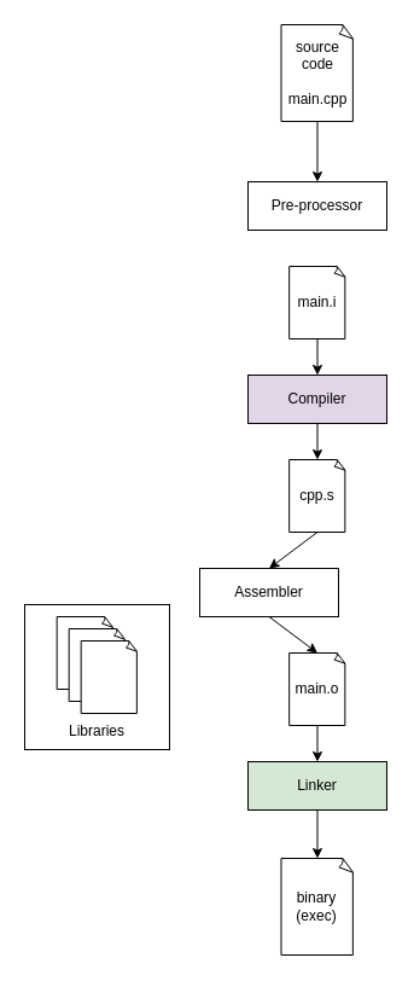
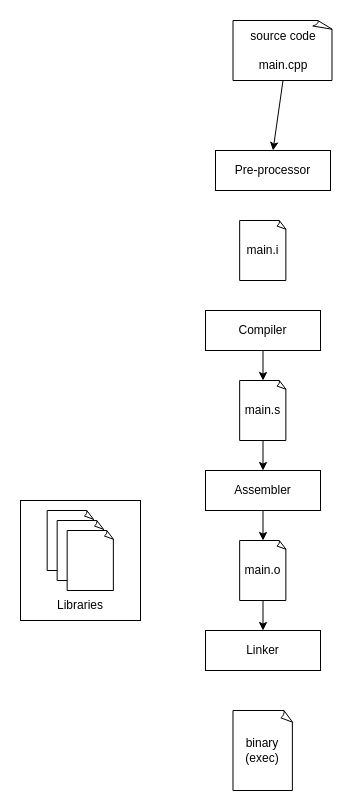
  <mxCell id="0" />
  <mxCell id="1" parent="0" />
  <mxCell id="2" value="" style="rounded=0;whiteSpace=wrap;html=1;" vertex="1" parent="1"><mxGeometry x="20" y="500" width="120" height="120" as="geometry" /></mxCell>
  <mxCell id="3" style="edgeStyle=none;rounded=0;orthogonalLoop=1;jettySize=auto;html=1;exitX=0.5;exitY=1;exitDx=0;exitDy=0;exitPerimeter=0;entryX=0.5;entryY=0;entryDx=0;entryDy=0;" edge="1" parent="1" source="4" target="5"><mxGeometry relative="1" as="geometry" /></mxCell>
- <mxCell id="4" value="source code&lt;br&gt;&lt;br&gt;main.cpp" style="whiteSpace=wrap;html=1;shape=mxgraph.basic.document" vertex="1" parent="1"><mxGeometry x="232.5" y="20" width="60" height="80" as="geometry" /></mxCell>
- <mxCell id="5" value="Pre-processor" style="rounded=0;whiteSpace=wrap;html=1;" vertex="1" parent="1"><mxGeometry x="205" y="150" width="115" height="40" as="geometry" /></mxCell>
- <mxCell id="6" value="Compiler" style="rounded=0;whiteSpace=wrap;html=1;fillColor=#e1d5e7;" vertex="1" parent="1"><mxGeometry x="205.01" y="310" width="115" height="40" as="geometry" /></mxCell>
- <mxCell id="7" value="Assembler" style="rounded=0;whiteSpace=wrap;html=1;" vertex="1" parent="1"><mxGeometry x="165" y="470" width="115" height="40" as="geometry" /></mxCell>
- <mxCell id="8" value="Linker" style="rounded=0;whiteSpace=wrap;html=1;fillColor=#d5e8d4;" vertex="1" parent="1"><mxGeometry x="205.01" y="630" width="115" height="40" as="geometry" /></mxCell>
- <mxCell id="9" style="edgeStyle=none;rounded=0;orthogonalLoop=1;jettySize=auto;html=1;exitX=0.5;exitY=1;exitDx=0;exitDy=0;exitPerimeter=0;entryX=0.5;entryY=0;entryDx=0;entryDy=0;" edge="1" parent="1" source="10" target="6"><mxGeometry relative="1" as="geometry" /></mxCell>
+ <mxCell id="4" value="source code&lt;br&gt;&lt;br&gt;main.cpp" style="whiteSpace=wrap;html=1;shape=mxgraph.basic.document" vertex="1" parent="1"><mxGeometry x="232.5" y="20" width="100" height="60" as="geometry" /></mxCell>
+ <mxCell id="5" value="Pre-processor" style="rounded=0;whiteSpace=wrap;html=1;" vertex="1" parent="1"><mxGeometry x="215" y="150" width="115" height="40" as="geometry" /></mxCell>
+ <mxCell id="6" value="Compiler" style="rounded=0;whiteSpace=wrap;html=1;" vertex="1" parent="1"><mxGeometry x="205.01" y="310" width="115" height="40" as="geometry" /></mxCell>
+ <mxCell id="7" value="Assembler" style="rounded=0;whiteSpace=wrap;html=1;" vertex="1" parent="1"><mxGeometry x="205" y="470" width="115" height="40" as="geometry" /></mxCell>
+ <mxCell id="8" value="Linker" style="rounded=0;whiteSpace=wrap;html=1;" vertex="1" parent="1"><mxGeometry x="205.01" y="630" width="115" height="40" as="geometry" /></mxCell>
  <mxCell id="10" value="main.i" style="whiteSpace=wrap;html=1;shape=mxgraph.basic.document" vertex="1" parent="1"><mxGeometry x="239.17" y="220" width="46.67" height="60" as="geometry" /></mxCell>
  <mxCell id="11" style="edgeStyle=none;rounded=0;orthogonalLoop=1;jettySize=auto;html=1;exitX=0.5;exitY=1;exitDx=0;exitDy=0;exitPerimeter=0;entryX=0.5;entryY=0;entryDx=0;entryDy=0;" edge="1" parent="1" source="12" target="7"><mxGeometry relative="1" as="geometry" /></mxCell>
- <mxCell id="12" value="cpp.s" style="whiteSpace=wrap;html=1;shape=mxgraph.basic.document" vertex="1" parent="1"><mxGeometry x="239.17" y="380" width="46.67" height="60" as="geometry" /></mxCell>
+ <mxCell id="12" value="main.s" style="whiteSpace=wrap;html=1;shape=mxgraph.basic.document" vertex="1" parent="1"><mxGeometry x="239.17" y="380" width="46.67" height="60" as="geometry" /></mxCell>
  <mxCell id="13" style="edgeStyle=none;rounded=0;orthogonalLoop=1;jettySize=auto;html=1;exitX=0.5;exitY=1;exitDx=0;exitDy=0;entryX=0.5;entryY=0;entryDx=0;entryDy=0;entryPerimeter=0;" edge="1" parent="1" source="6" target="12"><mxGeometry relative="1" as="geometry" /></mxCell>
  <mxCell id="14" style="edgeStyle=none;rounded=0;orthogonalLoop=1;jettySize=auto;html=1;exitX=0.5;exitY=1;exitDx=0;exitDy=0;exitPerimeter=0;entryX=0.5;entryY=0;entryDx=0;entryDy=0;" edge="1" parent="1" source="15" target="8"><mxGeometry relative="1" as="geometry" /></mxCell>
  <mxCell id="15" value="main.o" style="whiteSpace=wrap;html=1;shape=mxgraph.basic.document" vertex="1" parent="1"><mxGeometry x="239.16" y="540" width="46.67" height="60" as="geometry" /></mxCell>
  <mxCell id="16" value="" style="group" vertex="1" connectable="0" parent="1"><mxGeometry x="46.67" y="510" width="66.67" height="80" as="geometry" /></mxCell>
  <mxCell id="17" value="" style="whiteSpace=wrap;html=1;shape=mxgraph.basic.document" vertex="1" parent="16"><mxGeometry width="46.67" height="60" as="geometry" /></mxCell>
  <mxCell id="18" value="" style="whiteSpace=wrap;html=1;shape=mxgraph.basic.document" vertex="1" parent="16"><mxGeometry x="10" y="10" width="46.67" height="60" as="geometry" /></mxCell>
  <mxCell id="19" value="" style="whiteSpace=wrap;html=1;shape=mxgraph.basic.document" vertex="1" parent="16"><mxGeometry x="20" y="20" width="46.67" height="60" as="geometry" /></mxCell>
  <mxCell id="20" value="Libraries" style="text;html=1;strokeColor=none;fillColor=none;align=center;verticalAlign=middle;whiteSpace=wrap;rounded=0;" vertex="1" parent="1"><mxGeometry x="50" y="590" width="60" height="30" as="geometry" /></mxCell>
  <mxCell id="21" style="edgeStyle=none;rounded=0;orthogonalLoop=1;jettySize=auto;html=1;exitX=0.5;exitY=1;exitDx=0;exitDy=0;entryX=0.5;entryY=0;entryDx=0;entryDy=0;entryPerimeter=0;" edge="1" parent="1" source="7" target="15"><mxGeometry relative="1" as="geometry" /></mxCell>
  <mxCell id="22" value="binary&lt;br&gt;(exec)" style="whiteSpace=wrap;html=1;shape=mxgraph.basic.document" vertex="1" parent="1"><mxGeometry x="232.49" y="710" width="60" height="80" as="geometry" /></mxCell>
- <mxCell id="23" style="edgeStyle=none;rounded=0;orthogonalLoop=1;jettySize=auto;html=1;exitX=0.5;exitY=1;exitDx=0;exitDy=0;entryX=0.5;entryY=0;entryDx=0;entryDy=0;entryPerimeter=0;" edge="1" parent="1" source="8" target="22"><mxGeometry relative="1" as="geometry" /></mxCell>
